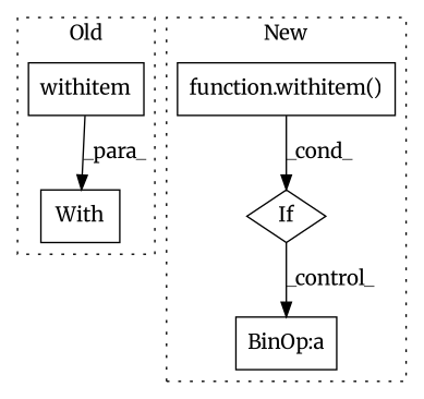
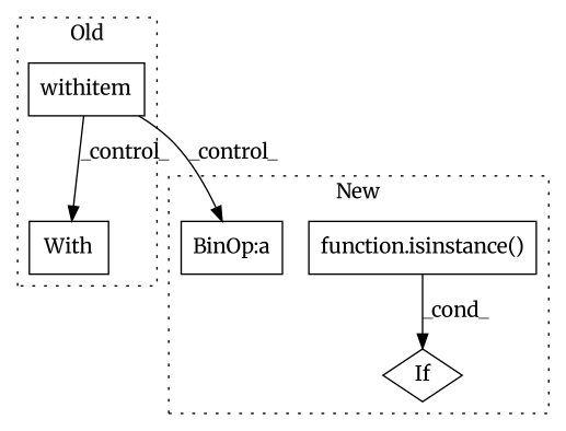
  digraph {
    fontname=Merriweather
    node [fontname=Merriweather l=3 shape=box]
    edge [fontname=Merriweather]
    n1 [a=39 l="5,20" label=With s="606,616"]
    n2 [a=49 l=5 label=withitem s=611]
-   n3 [a=75 l="11,1" label="function.withitem()" s="420,455"]
+   n3 [a=75 l="11,1" label="function.isinstance()" s="420,455"]
    n4 [a=96 label=If s=553 shape=diamond]
    n5 [a=82 label="BinOp:a" s=604]
    subgraph cluster_1 {
      label=Old
      style=dotted
      n1
      n2
    }
    subgraph cluster_2 {
      label=New
      style=dotted
      n3
      n4
      n5
    }
-   n2 -> n1 [label=_para_]
+   n2 -> n1 [label=_control_]
    n3 -> n4 [label=_cond_]
-   n4 -> n5 [label=_control_]
+   n2 -> n5 [label=_control_]
  }
